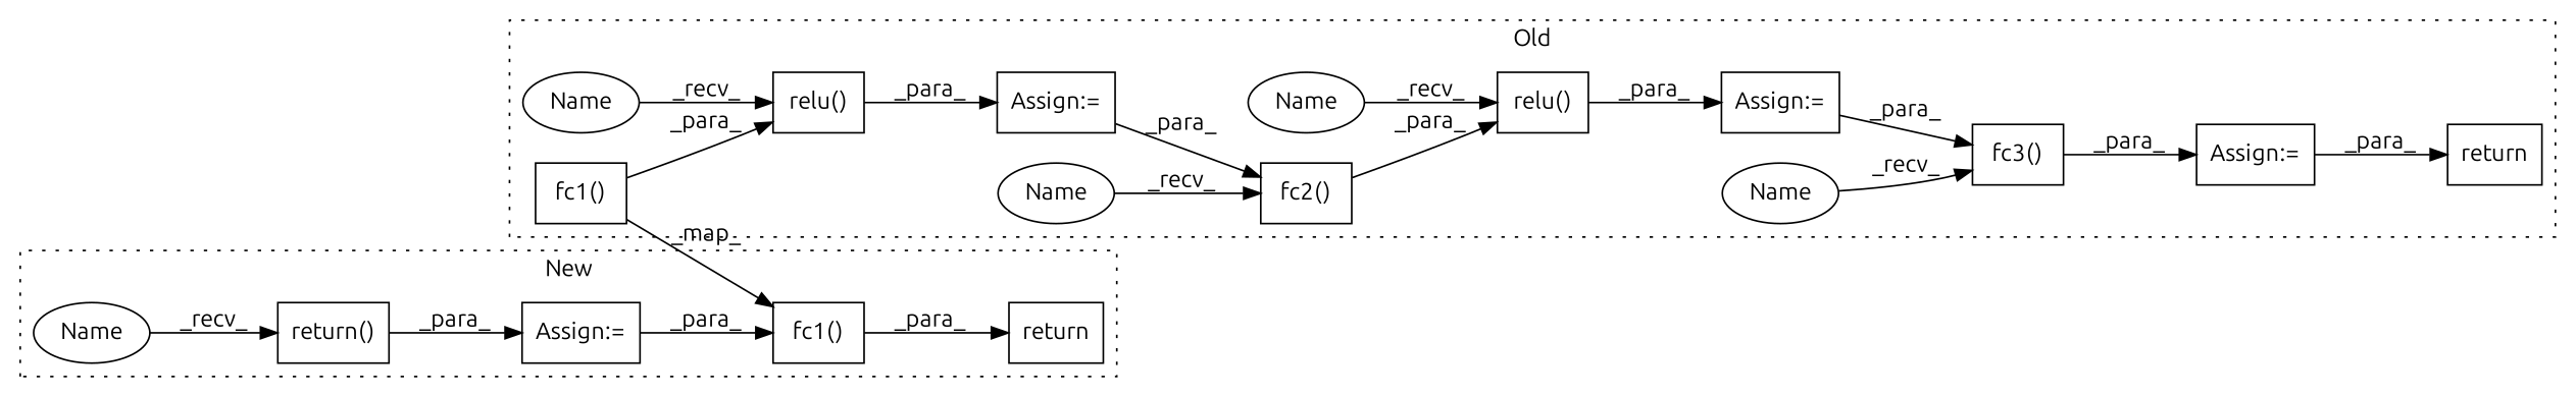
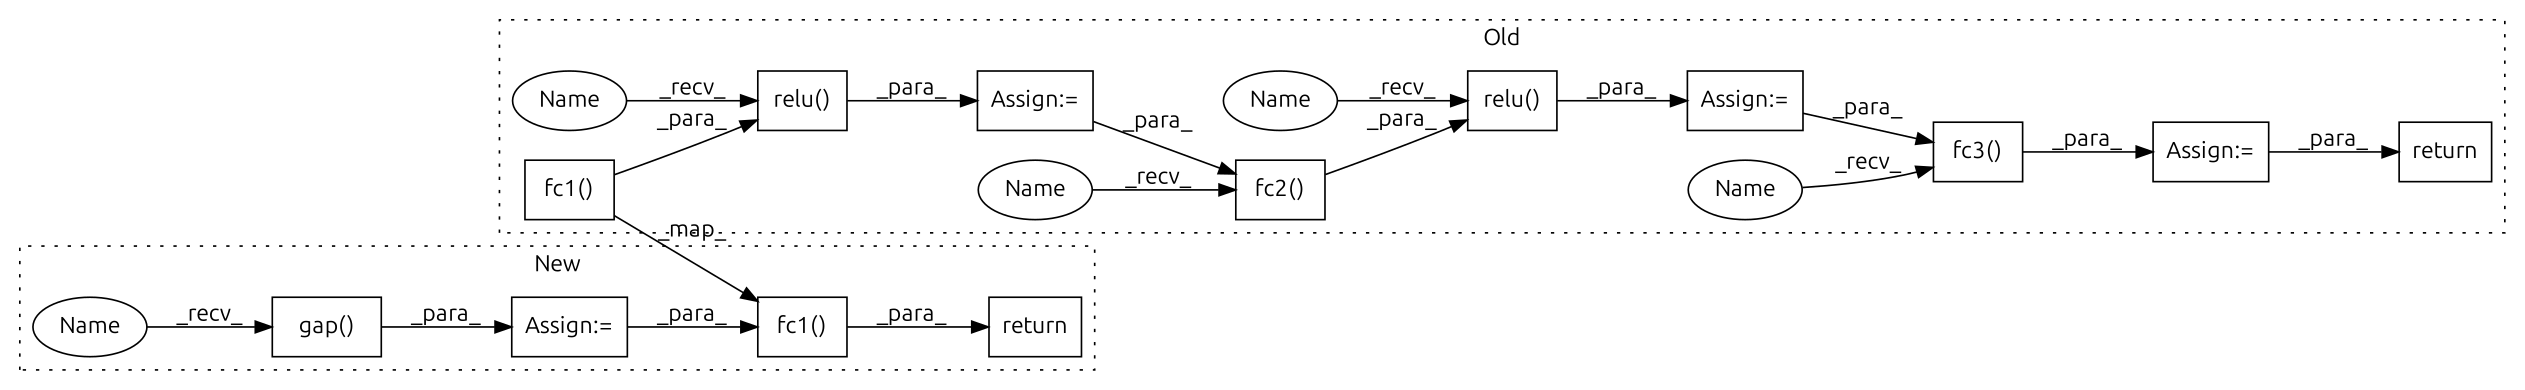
  digraph {
    rankdir=LR
    fontname=Ubuntu
    node [a=75 l="9,1" shape=box fontname=Ubuntu]
    edge [fontname=Ubuntu]
    n1 [l="7,1" label="relu()" s="1143,1163"]
    n2 [label="fc1()" s="1150,1162"]
    n3 [label="fc3()" s="1215,1227"]
    n4 [l="7,1" label="relu()" s="1179,1199"]
    n5 [a=68 l=3 label="Assign:=" s=1212]
    n6 [a=68 l=3 label="Assign:=" s=1176]
    n7 [label="fc2()" s="1186,1198"]
    n8 [a=68 l=3 label="Assign:=" s=1140]
    n9 [a=93 l=7 label=return s=1237]
    n10 [a=87 l=1 label=Name s=1143 shape=ellipse]
    n11 [a=87 l=1 label=Name s=1179 shape=ellipse]
    n12 [a=87 l=4 label=Name s=1186 shape=ellipse]
    n13 [a=87 l=4 label=Name s=1215 shape=ellipse]
-   n14 [label="return()" s="2451,2463"]
+   n14 [label="gap()" s="2451,2463"]
    n15 [label="fc1()" s="2627,2639"]
    n16 [a=68 l=3 label="Assign:=" s=2448]
    n17 [a=93 l=7 label=return s=2620]
    n18 [a=87 l=4 label=Name s=2451 shape=ellipse]
    subgraph cluster_1 {
      label=Old
      style=dotted
      n1
      n2
      n3
      n4
      n5
      n6
      n7
      n8
      n9
      n10
      n11
      n12
      n13
    }
    subgraph cluster_2 {
      label=New
      style=dotted
      n14
      n15
      n16
      n17
      n18
    }
    n1 -> n8 [label=_para_]
    n2 -> n1 [label=_para_]
    n2 -> n15 [label=_map_]
    n3 -> n5 [label=_para_]
    n4 -> n6 [label=_para_]
    n5 -> n9 [label=_para_]
    n6 -> n3 [label=_para_]
    n7 -> n4 [label=_para_]
    n8 -> n7 [label=_para_]
    n10 -> n1 [label=_recv_]
    n11 -> n4 [label=_recv_]
    n12 -> n7 [label=_recv_]
    n13 -> n3 [label=_recv_]
    n14 -> n16 [label=_para_]
    n15 -> n17 [label=_para_]
    n16 -> n15 [label=_para_]
    n18 -> n14 [label=_recv_]
  }
